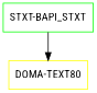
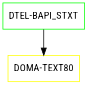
  digraph {
    fontname="Roboto Condensed"
    node [shape=box fontname="Roboto Condensed"]
-   "DTEL-BAPI_STXT" [color=green label="STXT-BAPI_STXT"]
+   "DTEL-BAPI_STXT" [color=green]
    "DOMA-TEXT80" [color=yellow]
    "DTEL-BAPI_STXT" -> "DOMA-TEXT80" [fontname="Roboto Condensed"]
  }
